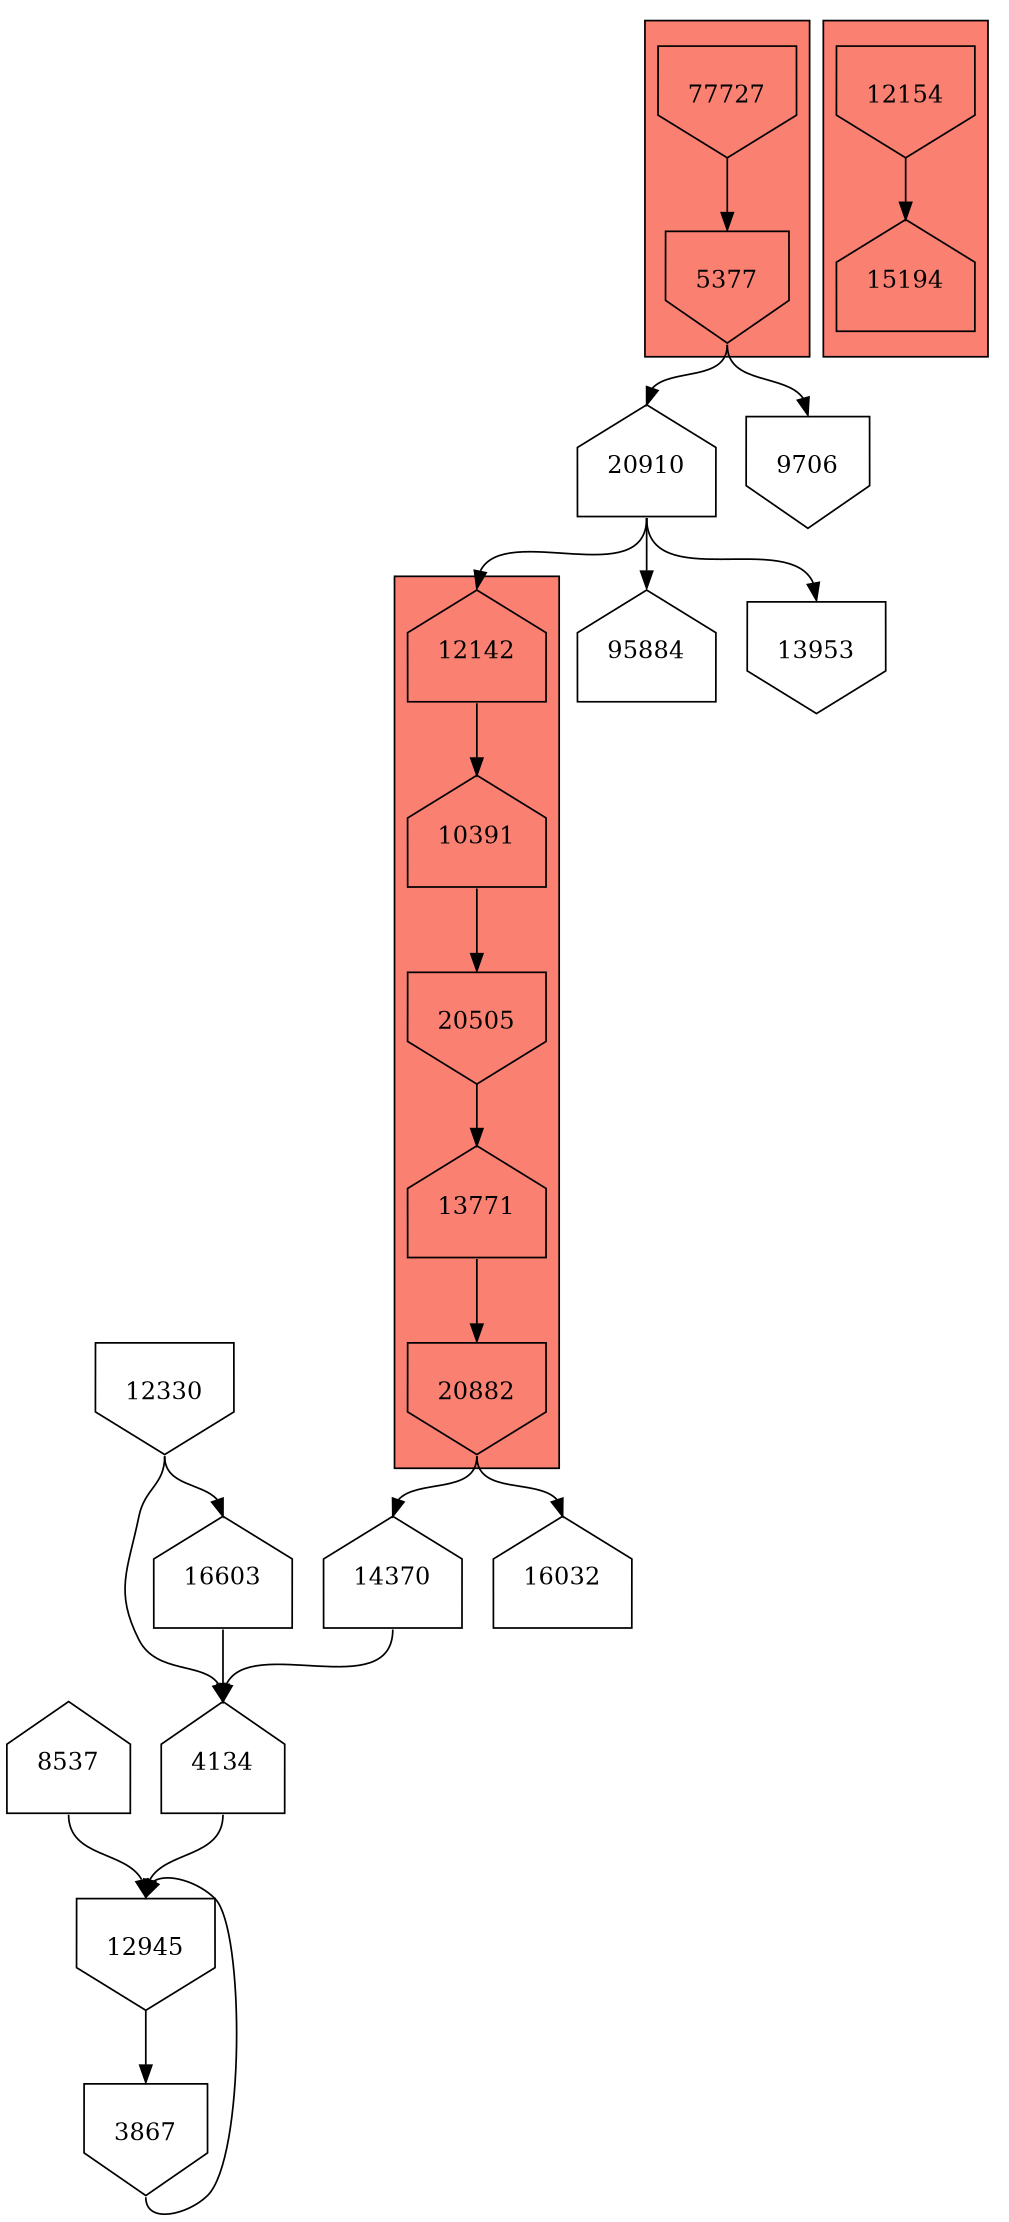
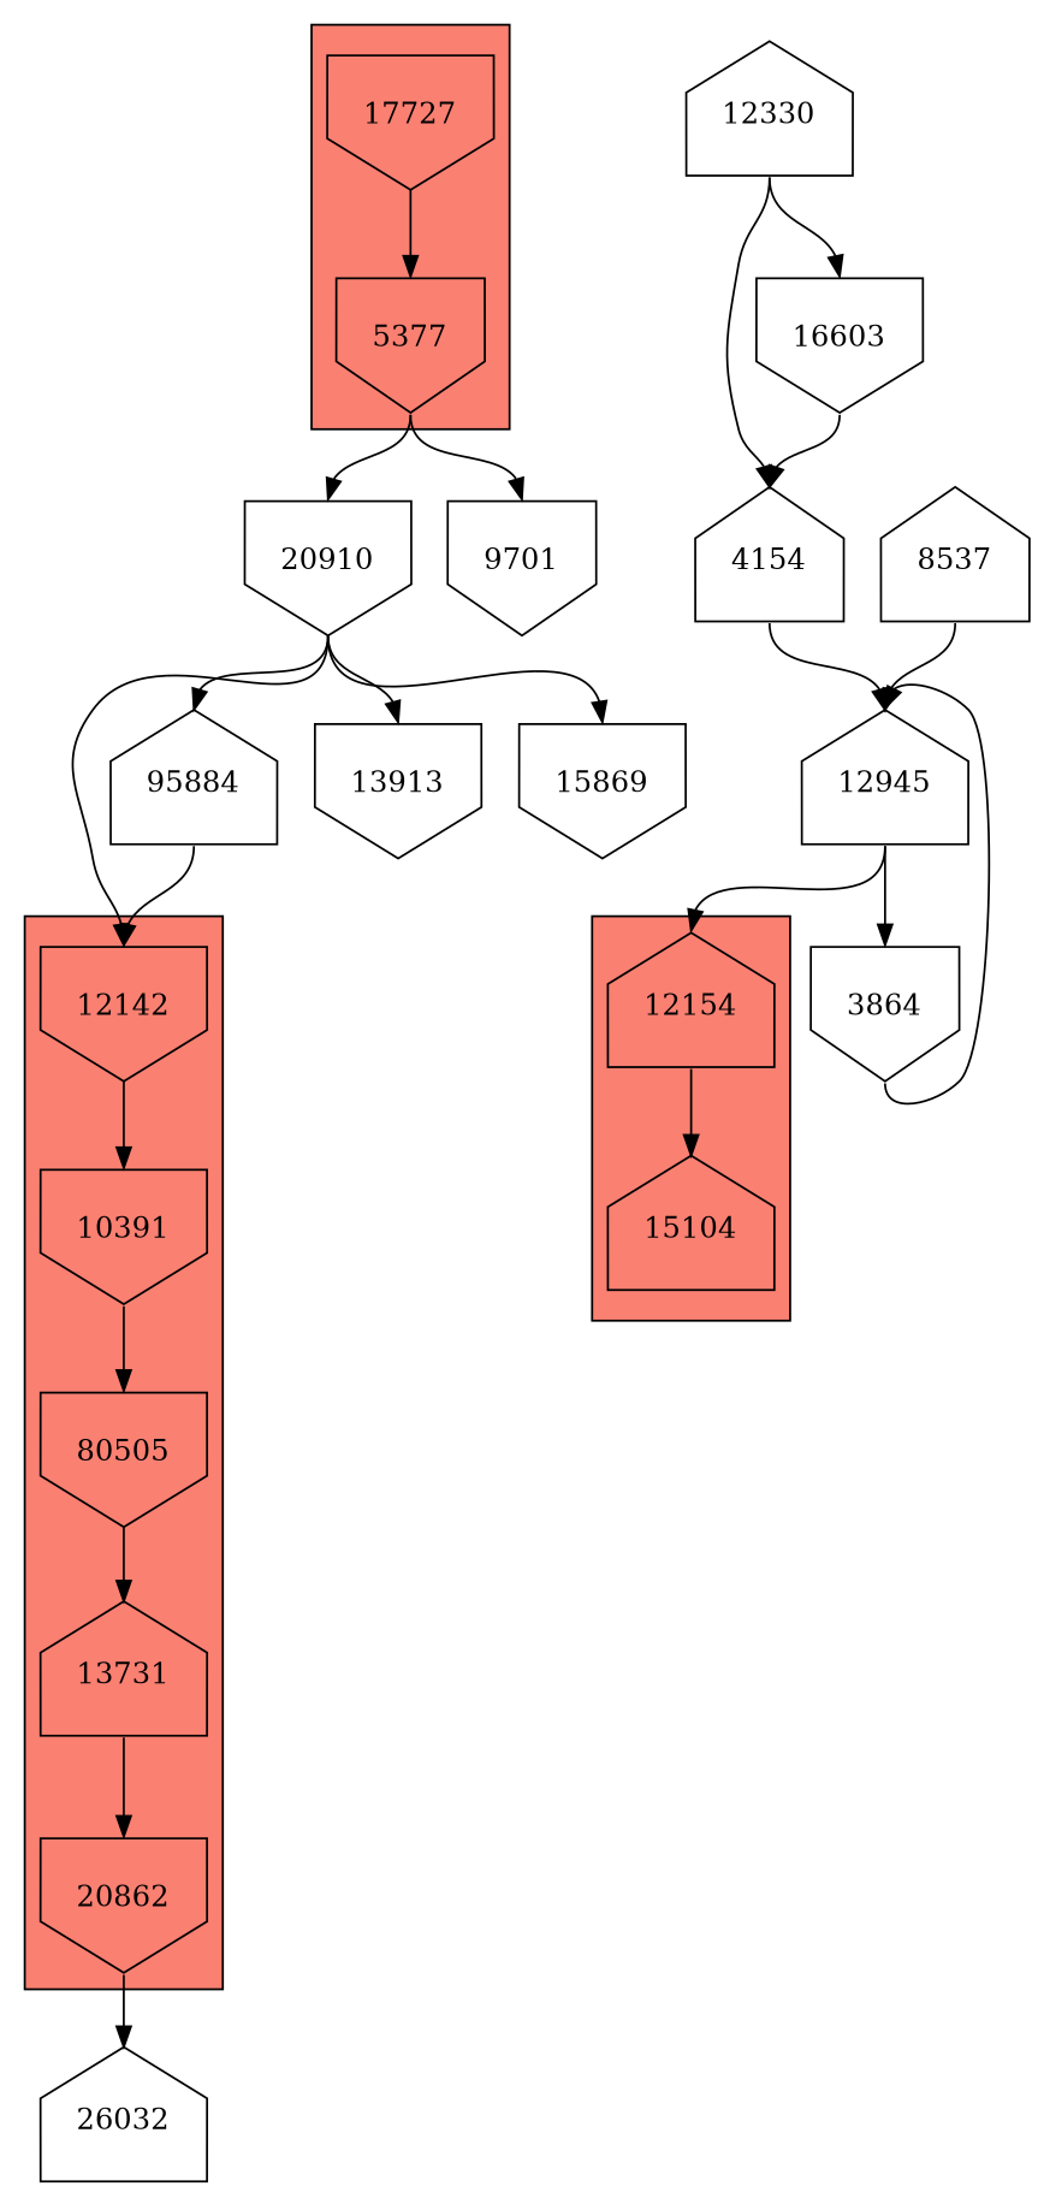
  digraph {
    node [shape=invhouse]
    edge [headport=n tailport=s]
-   12142 [height=1 shape=house width=1]
-   10391 [height=1 shape=house width=1]
-   20505 [height=1 width=1]
-   13771 [height=1 shape=house width=1]
-   20862 [height=1 width=1 label=20882]
-   12154 [height=1 width=1]
-   15194 [height=1 shape=house width=1]
-   17727 [height=1 width=1 label=77727]
+   12142 [height=1 width=1]
+   10391 [height=1 width=1]
+   20505 [height=1 width=1 label=80505]
+   13771 [height=1 shape=house width=1 label=13731]
+   20862 [height=1 width=1]
+   12154 [height=1 shape=house width=1]
+   15194 [height=1 shape=house width=1 label=15104]
+   17727 [height=1 width=1]
    5377 [height=1 width=1]
-   14370 [height=1 shape=house width=1]
-   16032 [height=1 shape=house width=1]
-   20910 [height=1 shape=house width=1]
-   9701 [height=1 width=1 label=9706]
-   4154 [height=1 shape=house width=1 label=4134]
+   16032 [height=1 shape=house width=1 label=26032]
+   20910 [height=1 width=1]
+   9701 [height=1 width=1]
+   4154 [height=1 shape=house width=1]
    n15 [height=1 label=95884 shape=house width=1]
-   13913 [height=1 width=1 label=13953]
-   12945 [height=1 width=1]
-   3864 [height=1 width=1 label=3867]
+   13913 [height=1 width=1]
+   15869 [height=1 width=1]
+   12945 [height=1 shape=house width=1]
+   3864 [height=1 width=1]
    n20 [height=1 label=8537 shape=house width=1]
-   12330 [height=1 width=1]
-   16603 [height=1 shape=house width=1]
+   12330 [height=1 shape=house width=1]
+   16603 [height=1 width=1]
    subgraph cluster_1 {
      fillcolor=salmon
      style=filled
      12142
      10391
      20505
      13771
      20862
    }
    subgraph cluster_2 {
      fillcolor=salmon
      style=filled
      12154
      15194
    }
    subgraph cluster_3 {
      fillcolor=salmon
      style=filled
      17727
      5377
    }
    12142 -> 10391
    10391 -> 20505
    20505 -> 13771
    13771 -> 20862
-   20862 -> 14370
    20862 -> 16032
    12154 -> 15194
    17727 -> 5377
    5377 -> 20910
    5377 -> 9701
-   14370 -> 4154
    20910 -> 12142
    20910 -> n15
    20910 -> 13913
+   20910 -> 15869
    4154 -> 12945
+   n15 -> 12142
+   12945 -> 12154
    12945 -> 3864
    3864 -> 12945
    n20 -> 12945
    12330 -> 4154
    12330 -> 16603
    16603 -> 4154
  }
